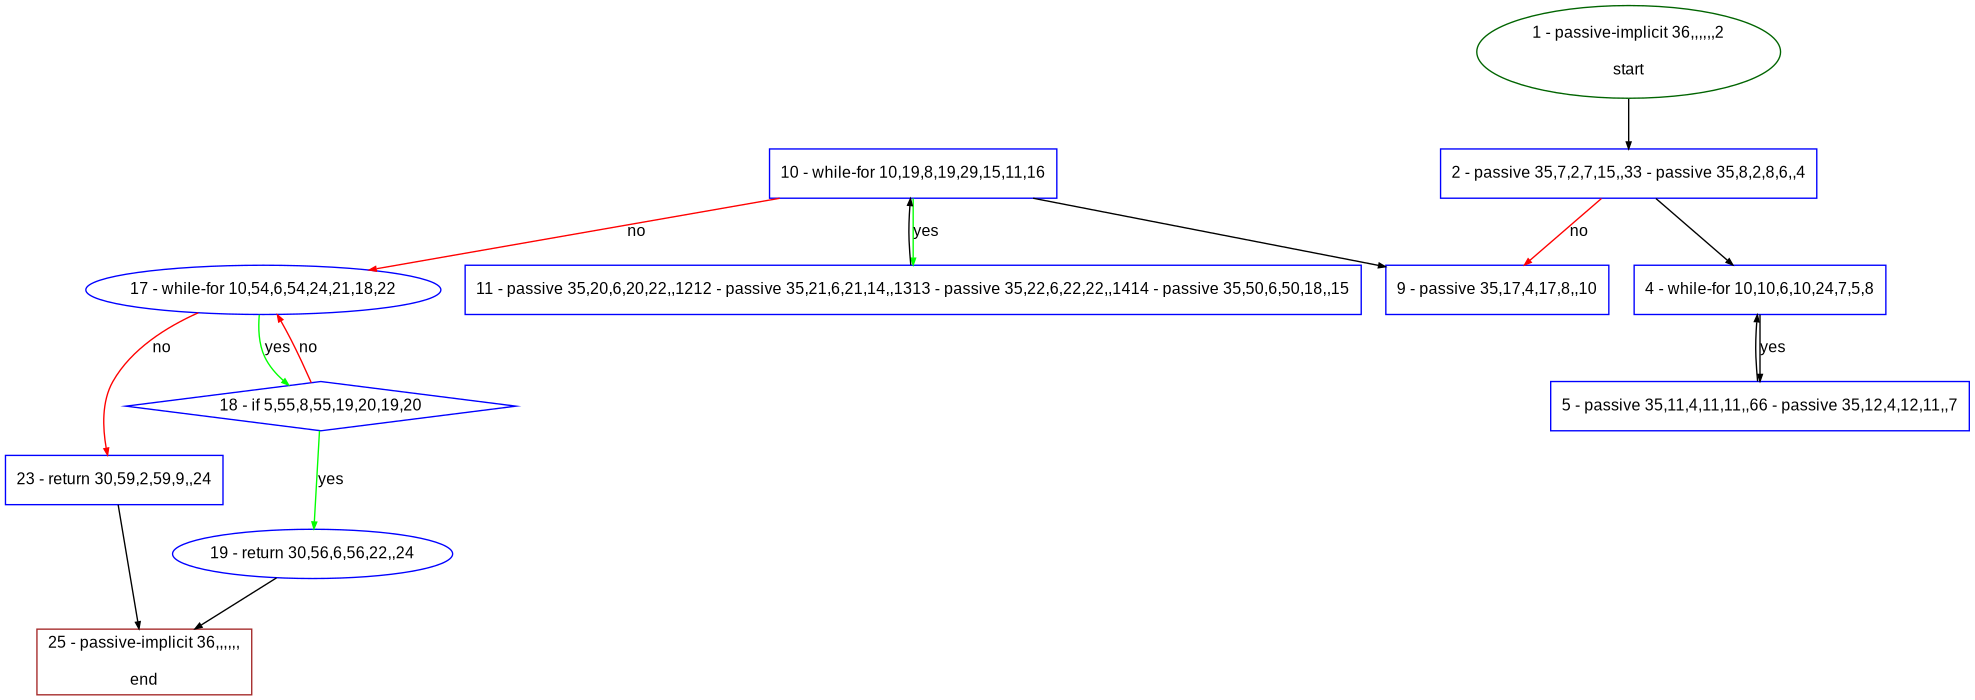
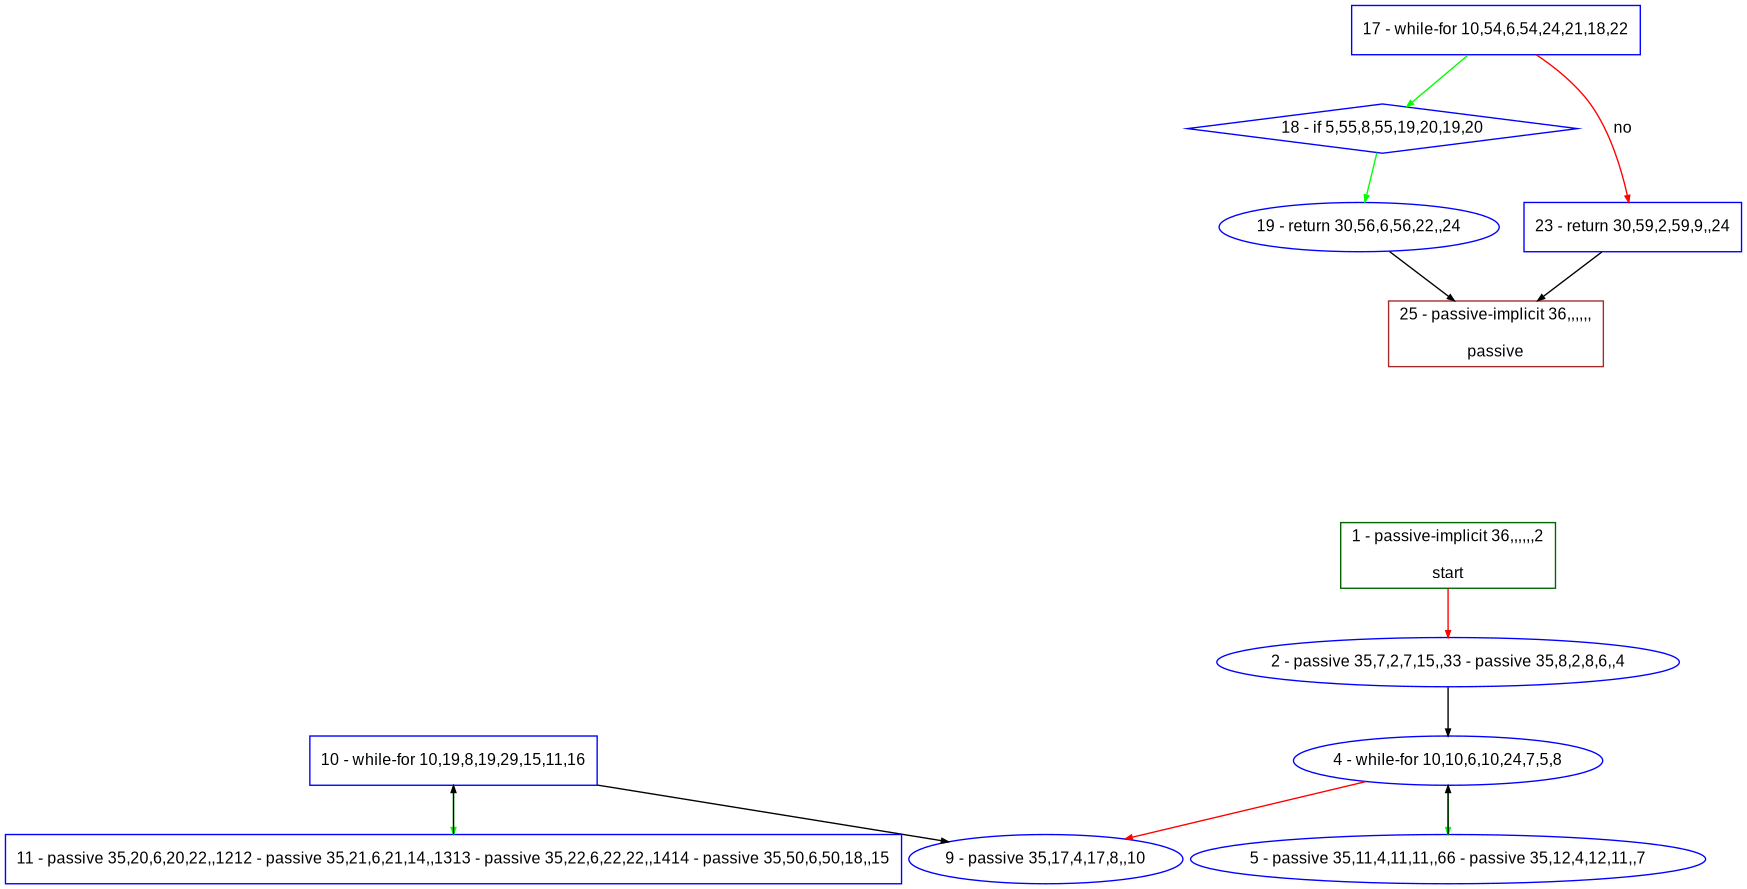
  digraph {
    bgcolor=white
    compound=true
    fillcolor="#FFFFCC"
    fontname=Arial
    fontsize=12
    pack=true
    packmode=clust
    style="rounded,filled"
    node [color="#0000ff" compound=true fillcolor="#ffffff" fixedsize=false fontname=Arial fontsize=12 node_initialized=no shape=box style=filled]
    edge [arrowhead=normal arrowsize=0.5 arrowtail=none color="#000000" compound=true dir=forward fontcolor=black fontname=Arial fontsize=12]
-   n1 [label="2 - passive 35,7,2,7,15,,33 - passive 35,8,2,8,6,,4"]
-   n2 [label="4 - while-for 10,10,6,10,24,7,5,8"]
-   n3 [label="5 - passive 35,11,4,11,11,,66 - passive 35,12,4,12,11,,7"]
-   n4 [label="9 - passive 35,17,4,17,8,,10"]
-   n5 [color="#006400" label="1 - passive-implicit 36,,,,,,2\n\nstart" shape=ellipse]
+   n1 [label="2 - passive 35,7,2,7,15,,33 - passive 35,8,2,8,6,,4" shape=ellipse]
+   n2 [label="4 - while-for 10,10,6,10,24,7,5,8" shape=oval]
+   n3 [label="5 - passive 35,11,4,11,11,,66 - passive 35,12,4,12,11,,7" shape=ellipse]
+   n4 [label="9 - passive 35,17,4,17,8,,10" shape=ellipse]
+   n5 [color="#006400" label="1 - passive-implicit 36,,,,,,2\n\nstart"]
    n6 [label="10 - while-for 10,19,8,19,29,15,11,16"]
    n7 [label="11 - passive 35,20,6,20,22,,1212 - passive 35,21,6,21,14,,1313 - passive 35,22,6,22,22,,1414 - passive 35,50,6,50,18,,15"]
-   n8 [label="17 - while-for 10,54,6,54,24,21,18,22" shape=oval]
+   n8 [label="17 - while-for 10,54,6,54,24,21,18,22"]
    n9 [label="18 - if 5,55,8,55,19,20,19,20" shape=diamond]
    n10 [label="23 - return 30,59,2,59,9,,24"]
    n11 [label="19 - return 30,56,6,56,22,,24" shape=ellipse]
-   n12 [color="#a52a2a" label="25 - passive-implicit 36,,,,,,\n\nend"]
+   n12 [color="#a52a2a" label="25 - passive-implicit 36,,,,,,\n\npassive"]
    n1 -> n2
-   n2 -> n3 [label=yes]
-   n1 -> n4 [color="#ff0000" label=no]
+   n2 -> n3 [color="#00ff00" label=yes]
+   n2 -> n4 [color="#ff0000" label=no]
    n3 -> n2
-   n5 -> n1
+   n5 -> n1 [color="#ff0000"]
    n6 -> n4
    n6 -> n7 [color="#00ff00" label=yes]
-   n6 -> n8 [color="#ff0000" label=no]
    n7 -> n6
    n8 -> n9 [color="#00ff00" label=yes]
    n8 -> n10 [color="#ff0000" label=no]
-   n9 -> n8 [color="#ff0000" label=no]
    n9 -> n11 [color="#00ff00" label=yes]
    n10 -> n12
    n11 -> n12
  }
